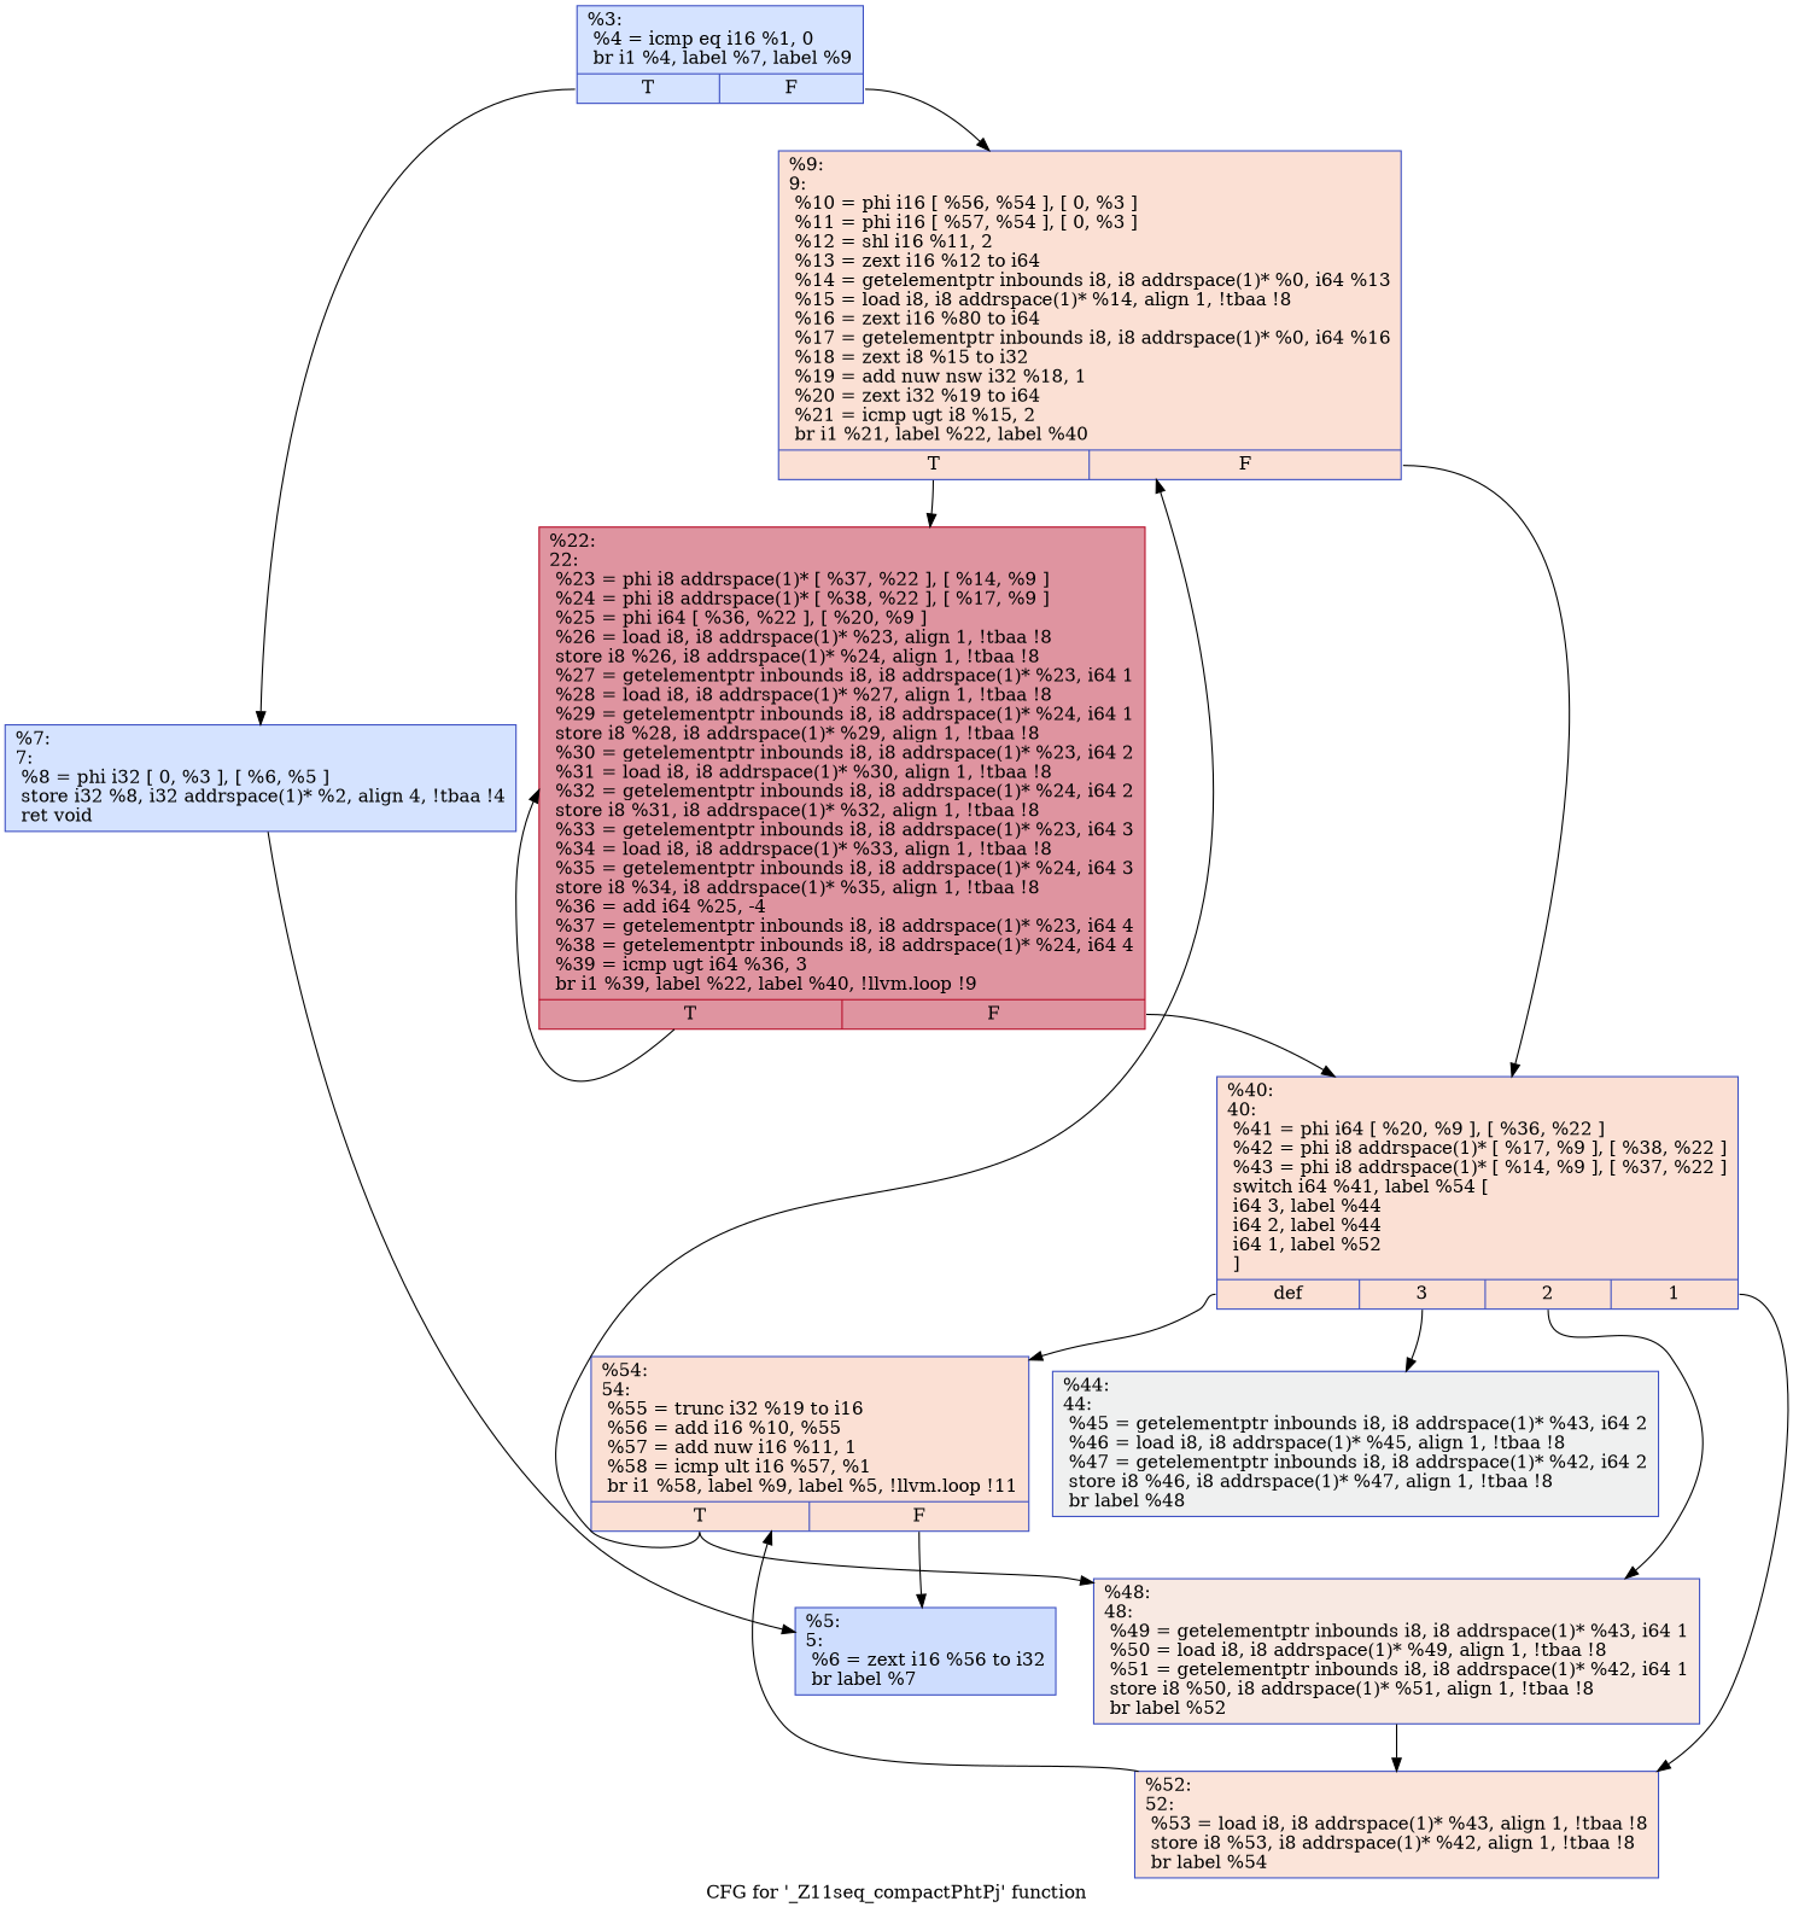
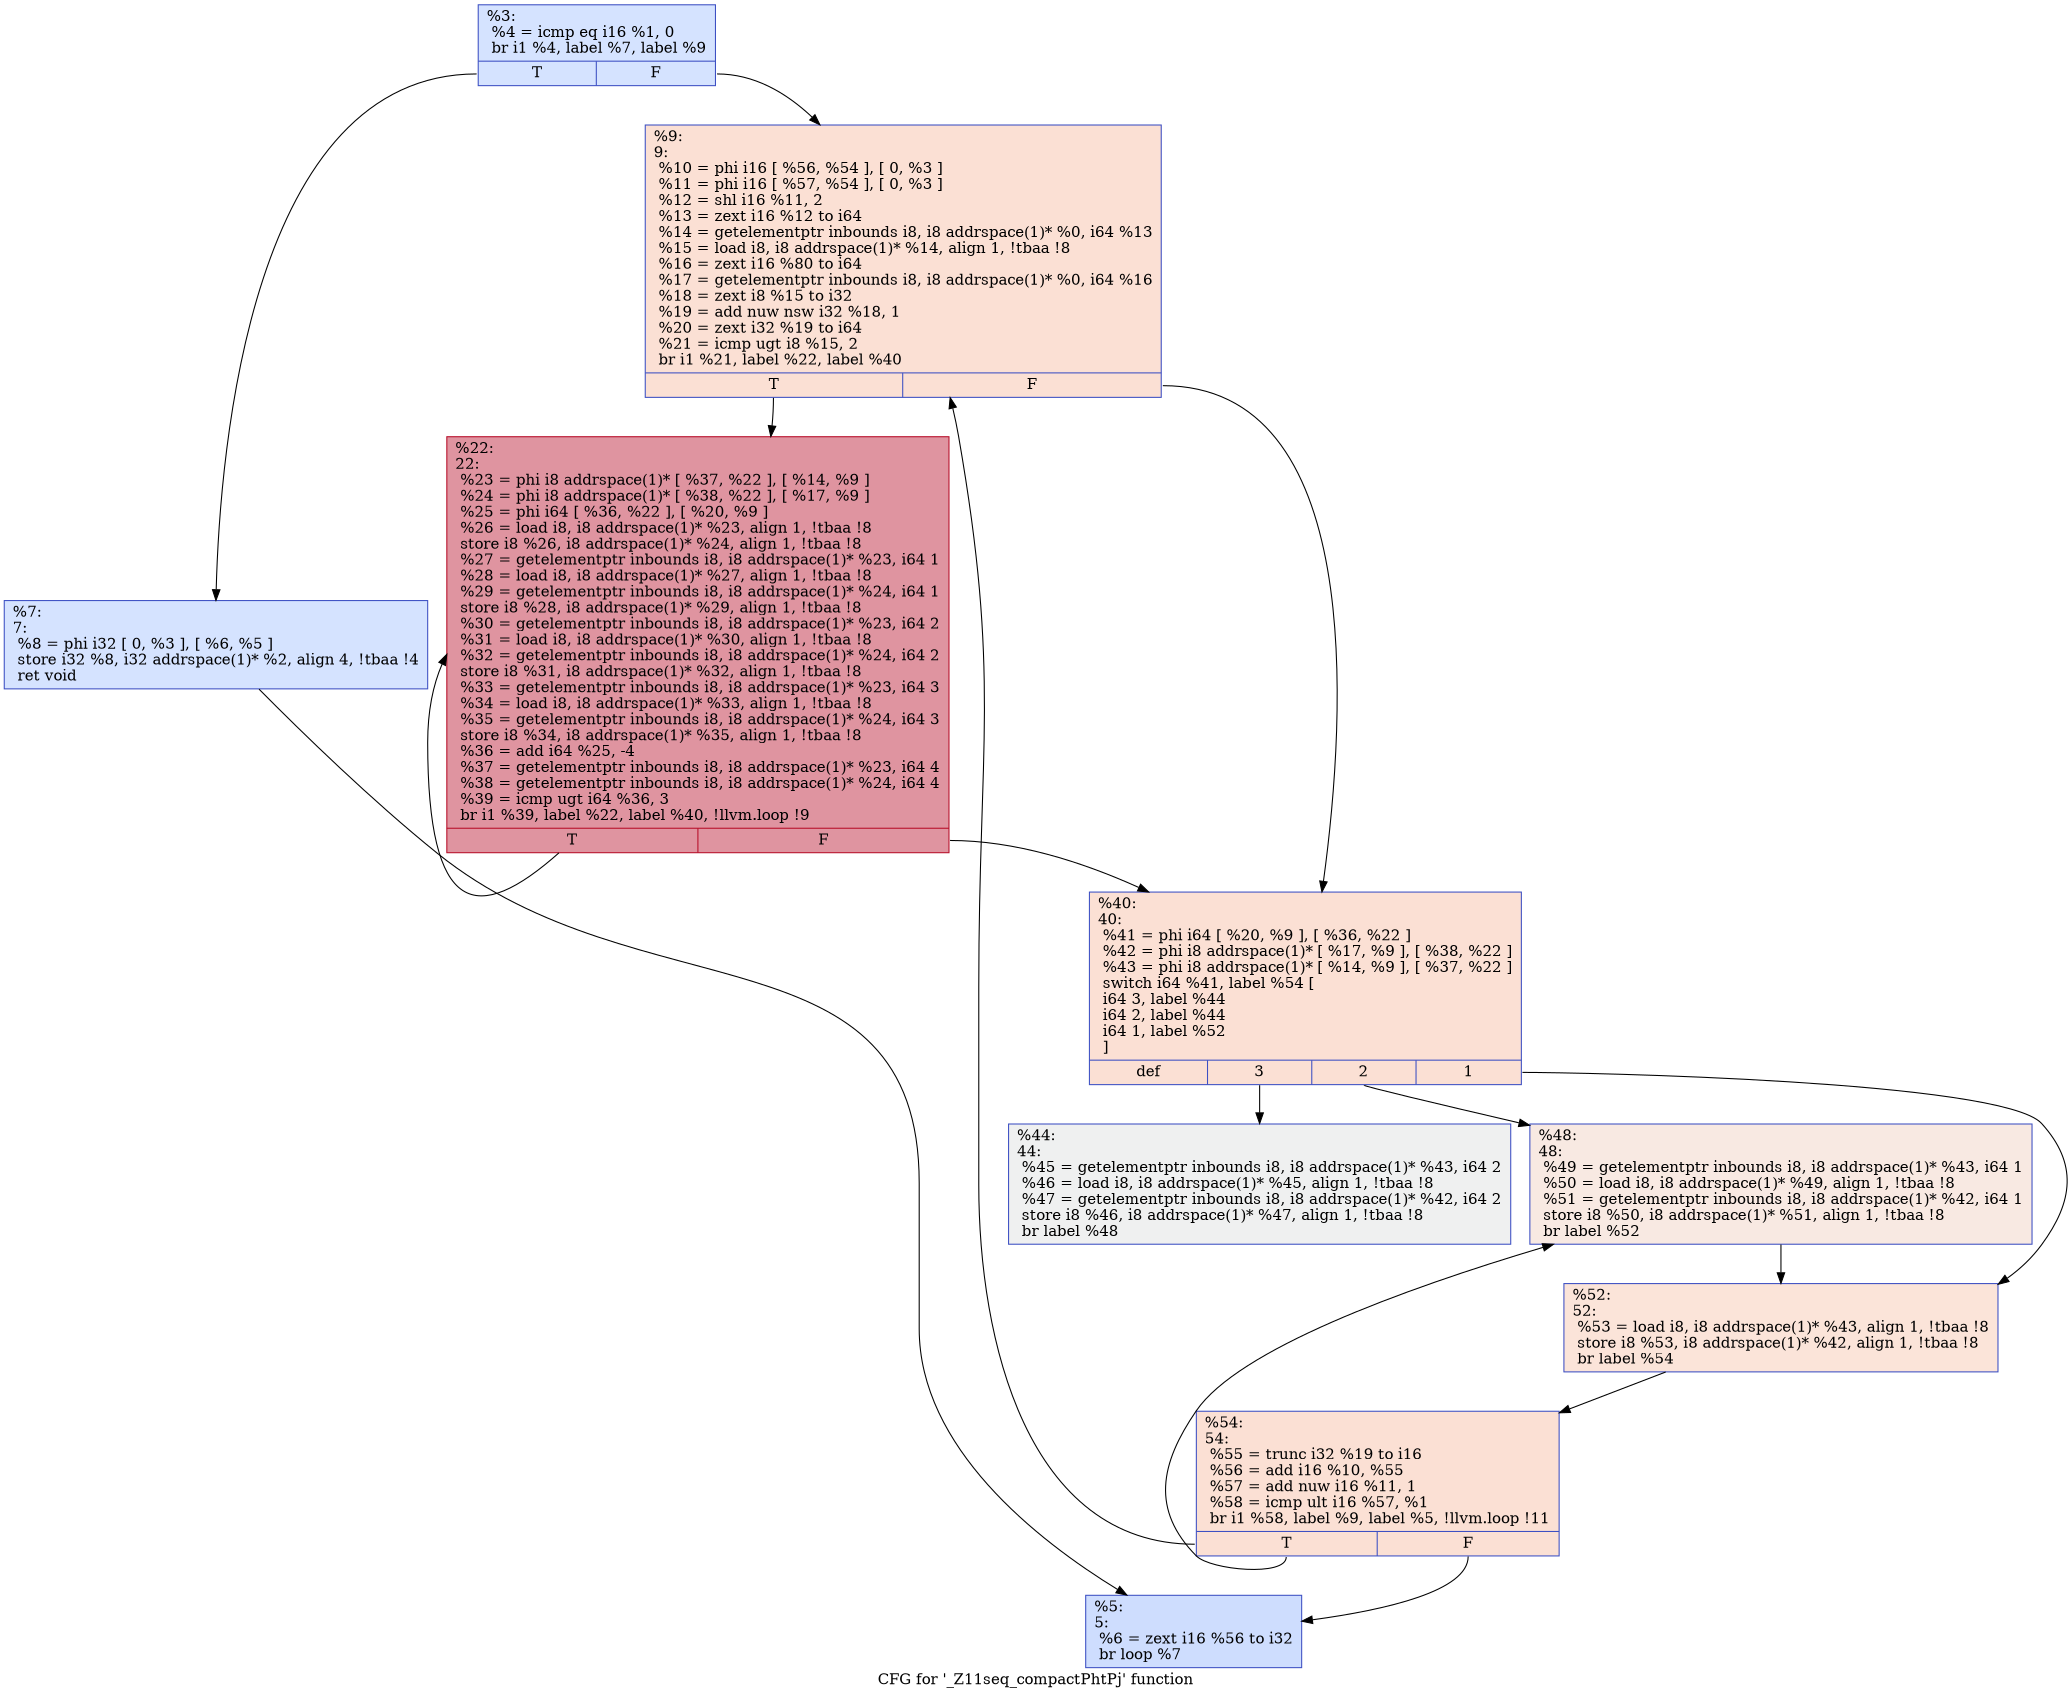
  digraph {
    label="CFG for '_Z11seq_compactPhtPj' function"
    node [color="#3d50c3ff" fillcolor="#f7b99e70" shape=record style=filled]
    edge [tailport=s0]
    n1 [fillcolor="#a1c0ff70" label="{%3:\l  %4 = icmp eq i16 %1, 0\l  br i1 %4, label %7, label %9\l|{<s0>T|<s1>F}}"]
    n2 [fillcolor="#a1c0ff70" label="{%7:\l7:                                                \l  %8 = phi i32 [ 0, %3 ], [ %6, %5 ]\l  store i32 %8, i32 addrspace(1)* %2, align 4, !tbaa !4\l  ret void\l}"]
    n3 [label="{%9:\l9:                                                \l  %10 = phi i16 [ %56, %54 ], [ 0, %3 ]\l  %11 = phi i16 [ %57, %54 ], [ 0, %3 ]\l  %12 = shl i16 %11, 2\l  %13 = zext i16 %12 to i64\l  %14 = getelementptr inbounds i8, i8 addrspace(1)* %0, i64 %13\l  %15 = load i8, i8 addrspace(1)* %14, align 1, !tbaa !8\l  %16 = zext i16 %80 to i64\l  %17 = getelementptr inbounds i8, i8 addrspace(1)* %0, i64 %16\l  %18 = zext i8 %15 to i32\l  %19 = add nuw nsw i32 %18, 1\l  %20 = zext i32 %19 to i64\l  %21 = icmp ugt i8 %15, 2\l  br i1 %21, label %22, label %40\l|{<s0>T|<s1>F}}"]
-   n4 [fillcolor="#8fb1fe70" label="{%5:\l5:                                                \l  %6 = zext i16 %56 to i32\l  br label %7\l}"]
+   n4 [fillcolor="#8fb1fe70" label="{%5:\l5:                                                \l  %6 = zext i16 %56 to i32\l  br loop %7\l}"]
    n5 [color="#b70d28ff" fillcolor="#b70d2870" label="{%22:\l22:                                               \l  %23 = phi i8 addrspace(1)* [ %37, %22 ], [ %14, %9 ]\l  %24 = phi i8 addrspace(1)* [ %38, %22 ], [ %17, %9 ]\l  %25 = phi i64 [ %36, %22 ], [ %20, %9 ]\l  %26 = load i8, i8 addrspace(1)* %23, align 1, !tbaa !8\l  store i8 %26, i8 addrspace(1)* %24, align 1, !tbaa !8\l  %27 = getelementptr inbounds i8, i8 addrspace(1)* %23, i64 1\l  %28 = load i8, i8 addrspace(1)* %27, align 1, !tbaa !8\l  %29 = getelementptr inbounds i8, i8 addrspace(1)* %24, i64 1\l  store i8 %28, i8 addrspace(1)* %29, align 1, !tbaa !8\l  %30 = getelementptr inbounds i8, i8 addrspace(1)* %23, i64 2\l  %31 = load i8, i8 addrspace(1)* %30, align 1, !tbaa !8\l  %32 = getelementptr inbounds i8, i8 addrspace(1)* %24, i64 2\l  store i8 %31, i8 addrspace(1)* %32, align 1, !tbaa !8\l  %33 = getelementptr inbounds i8, i8 addrspace(1)* %23, i64 3\l  %34 = load i8, i8 addrspace(1)* %33, align 1, !tbaa !8\l  %35 = getelementptr inbounds i8, i8 addrspace(1)* %24, i64 3\l  store i8 %34, i8 addrspace(1)* %35, align 1, !tbaa !8\l  %36 = add i64 %25, -4\l  %37 = getelementptr inbounds i8, i8 addrspace(1)* %23, i64 4\l  %38 = getelementptr inbounds i8, i8 addrspace(1)* %24, i64 4\l  %39 = icmp ugt i64 %36, 3\l  br i1 %39, label %22, label %40, !llvm.loop !9\l|{<s0>T|<s1>F}}"]
    n6 [label="{%40:\l40:                                               \l  %41 = phi i64 [ %20, %9 ], [ %36, %22 ]\l  %42 = phi i8 addrspace(1)* [ %17, %9 ], [ %38, %22 ]\l  %43 = phi i8 addrspace(1)* [ %14, %9 ], [ %37, %22 ]\l  switch i64 %41, label %54 [\l    i64 3, label %44\l    i64 2, label %44\l    i64 1, label %52\l  ]\l|{<s0>def|<s1>3|<s2>2|<s3>1}}"]
    n7 [label="{%54:\l54:                                               \l  %55 = trunc i32 %19 to i16\l  %56 = add i16 %10, %55\l  %57 = add nuw i16 %11, 1\l  %58 = icmp ult i16 %57, %1\l  br i1 %58, label %9, label %5, !llvm.loop !11\l|{<s0>T|<s1>F}}"]
    n8 [fillcolor="#dbdcde70" label="{%44:\l44:                                               \l  %45 = getelementptr inbounds i8, i8 addrspace(1)* %43, i64 2\l  %46 = load i8, i8 addrspace(1)* %45, align 1, !tbaa !8\l  %47 = getelementptr inbounds i8, i8 addrspace(1)* %42, i64 2\l  store i8 %46, i8 addrspace(1)* %47, align 1, !tbaa !8\l  br label %48\l}"]
    n9 [fillcolor="#efcebd70" label="{%48:\l48:                                               \l  %49 = getelementptr inbounds i8, i8 addrspace(1)* %43, i64 1\l  %50 = load i8, i8 addrspace(1)* %49, align 1, !tbaa !8\l  %51 = getelementptr inbounds i8, i8 addrspace(1)* %42, i64 1\l  store i8 %50, i8 addrspace(1)* %51, align 1, !tbaa !8\l  br label %52\l}"]
    n10 [fillcolor="#f5c1a970" label="{%52:\l52:                                               \l  %53 = load i8, i8 addrspace(1)* %43, align 1, !tbaa !8\l  store i8 %53, i8 addrspace(1)* %42, align 1, !tbaa !8\l  br label %54\l}"]
    n1 -> n2
    n1 -> n3 [tailport=s1]
    n2 -> n4
    n3 -> n5
    n3 -> n6 [tailport=s1]
    n5 -> n5
    n5 -> n6 [tailport=s1]
-   n6 -> n7
    n6 -> n8 [tailport=s1]
    n6 -> n9 [tailport=s2]
    n6 -> n10 [tailport=s3]
    n7 -> n3
    n7 -> n4 [tailport=s1]
    n7 -> n9
    n9 -> n10
    n10 -> n7
  }
